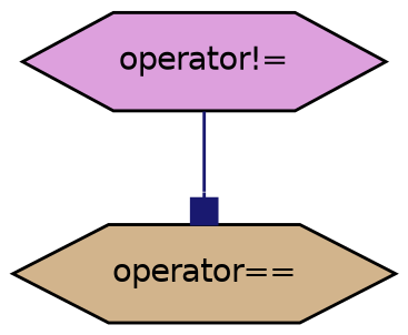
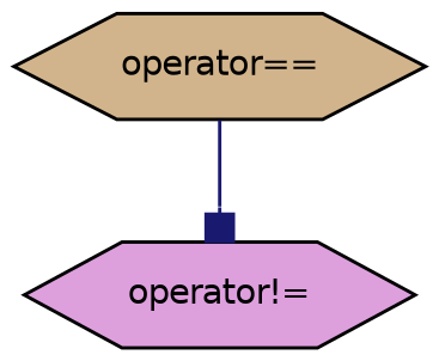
  digraph {
    rankdir=TB
    node [color=black fontname=Helvetica fontsize=10 shape=hexagon style=filled]
    n1 [fillcolor=plum fontcolor=black height=0.2 label="operator!=" width=0.4]
    n2 [height=0.2 label="operator==" width=0.4 fillcolor=tan]
-   n1 -> n2 [color=midnightblue fontname=Helvetica fontsize=10 labelfontname=Helvetica labelfontsize=10 style=solid arrowhead=box]
+   n2 -> n1 [color=midnightblue fontname=Helvetica fontsize=10 labelfontname=Helvetica labelfontsize=10 style=solid arrowhead=box]
  }
